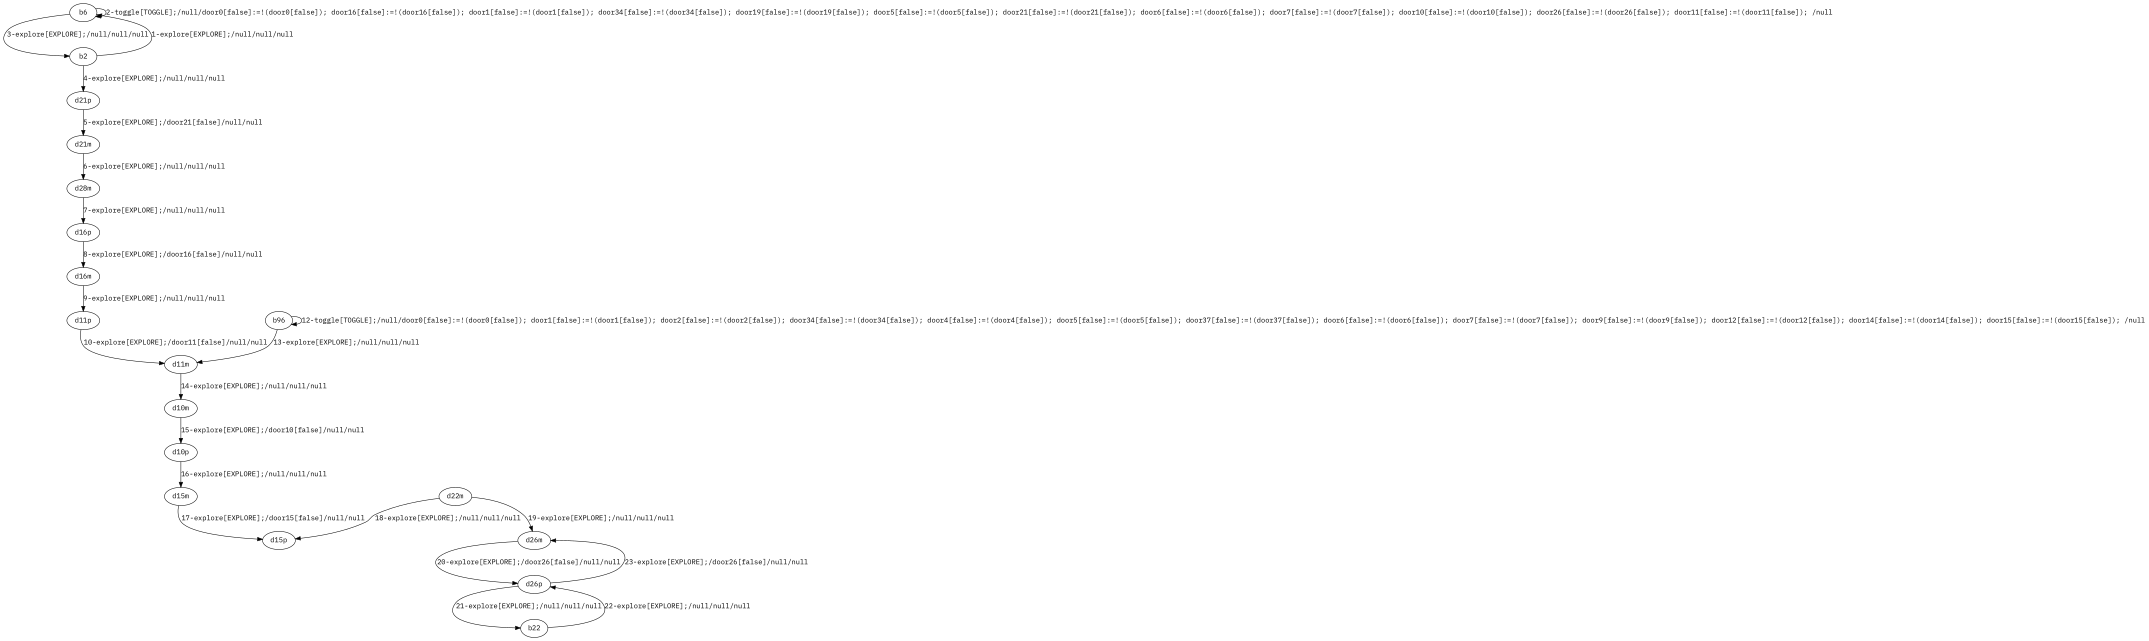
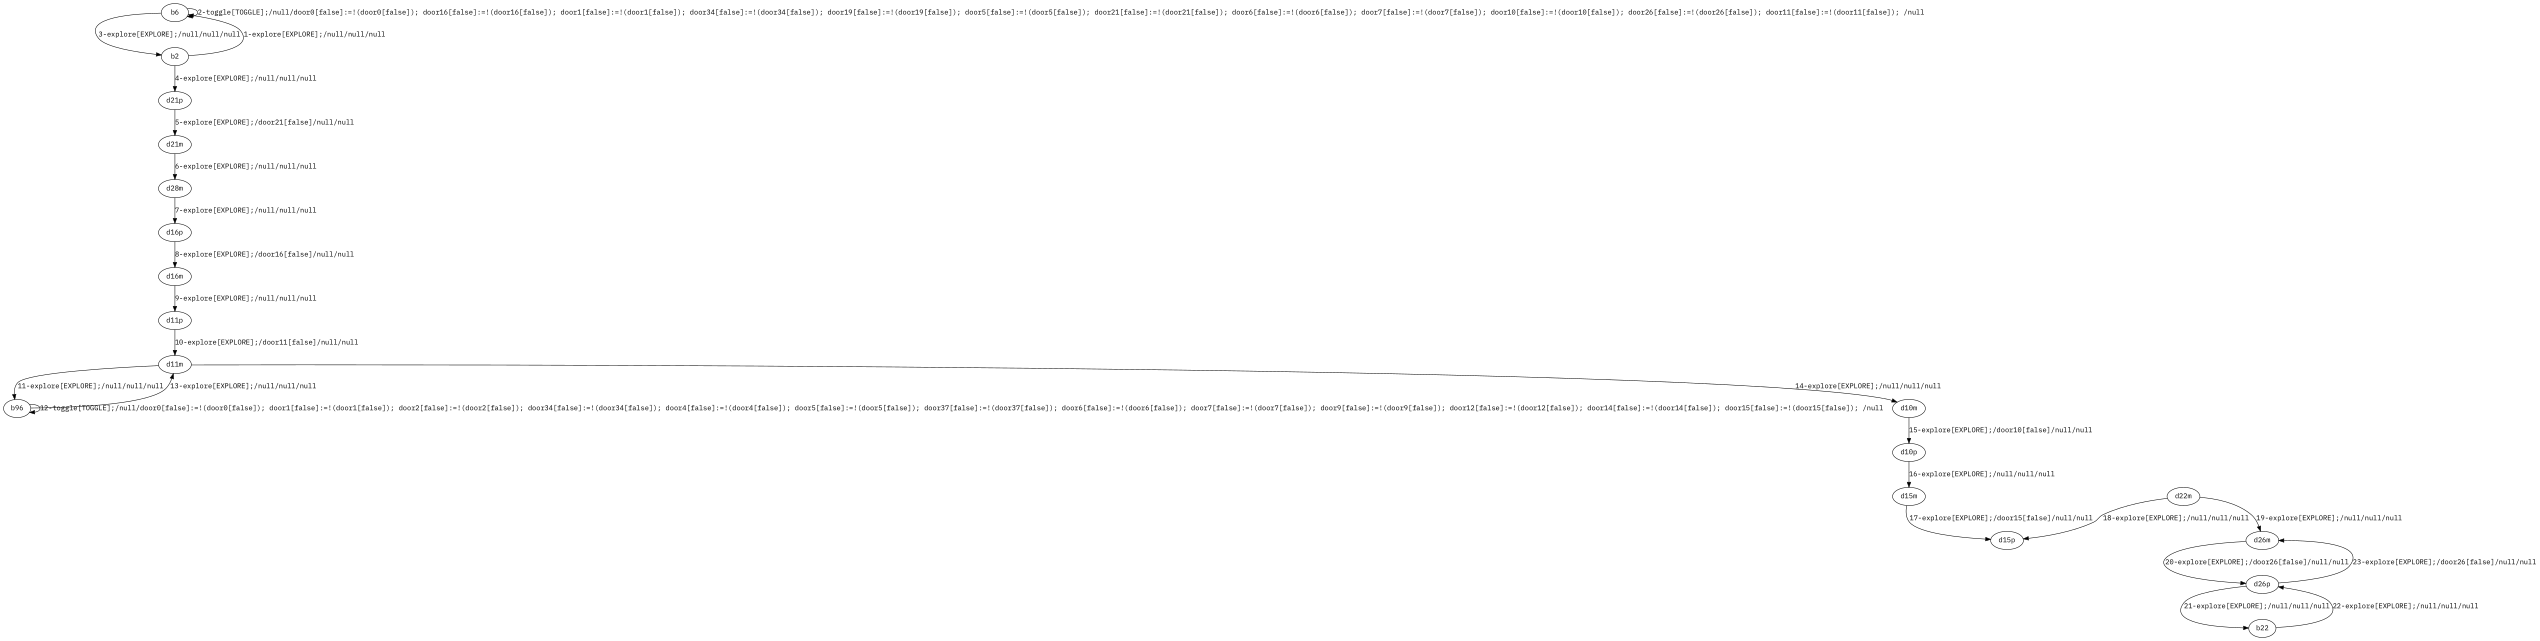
  digraph {
    fontname="IBM Plex Mono"
    node [fontname="IBM Plex Mono"]
    edge [fontname="IBM Plex Mono"]
    n1 [label=b6]
    b2
    d21p
    d21m
    d28m
    d16p
    d16m
    d11p
    d11m
    b96
    d10m
    d10p
    d15m
    d15p
    d22m
    d26m
    d26p
    b22
    n1 -> n1 [label="2-toggle[TOGGLE];/null/door0[false]:=!(door0[false]); door16[false]:=!(door16[false]); door1[false]:=!(door1[false]); door34[false]:=!(door34[false]); door19[false]:=!(door19[false]); door5[false]:=!(door5[false]); door21[false]:=!(door21[false]); door6[false]:=!(door6[false]); door7[false]:=!(door7[false]); door10[false]:=!(door10[false]); door26[false]:=!(door26[false]); door11[false]:=!(door11[false]); /null"]
    n1 -> b2 [label="3-explore[EXPLORE];/null/null/null"]
    b2 -> n1 [label="1-explore[EXPLORE];/null/null/null"]
    b2 -> d21p [label="4-explore[EXPLORE];/null/null/null"]
    d21p -> d21m [label="5-explore[EXPLORE];/door21[false]/null/null"]
    d21m -> d28m [label="6-explore[EXPLORE];/null/null/null"]
    d28m -> d16p [label="7-explore[EXPLORE];/null/null/null"]
    d16p -> d16m [label="8-explore[EXPLORE];/door16[false]/null/null"]
    d16m -> d11p [label="9-explore[EXPLORE];/null/null/null"]
    d11p -> d11m [label="10-explore[EXPLORE];/door11[false]/null/null"]
+   d11m -> b96 [label="11-explore[EXPLORE];/null/null/null"]
    d11m -> d10m [label="14-explore[EXPLORE];/null/null/null"]
    b96 -> d11m [label="13-explore[EXPLORE];/null/null/null"]
    b96 -> b96 [label="12-toggle[TOGGLE];/null/door0[false]:=!(door0[false]); door1[false]:=!(door1[false]); door2[false]:=!(door2[false]); door34[false]:=!(door34[false]); door4[false]:=!(door4[false]); door5[false]:=!(door5[false]); door37[false]:=!(door37[false]); door6[false]:=!(door6[false]); door7[false]:=!(door7[false]); door9[false]:=!(door9[false]); door12[false]:=!(door12[false]); door14[false]:=!(door14[false]); door15[false]:=!(door15[false]); /null"]
    d10m -> d10p [label="15-explore[EXPLORE];/door10[false]/null/null"]
    d10p -> d15m [label="16-explore[EXPLORE];/null/null/null"]
    d15m -> d15p [label="17-explore[EXPLORE];/door15[false]/null/null"]
    d22m -> d15p [label="18-explore[EXPLORE];/null/null/null"]
    d22m -> d26m [label="19-explore[EXPLORE];/null/null/null"]
    d26m -> d26p [label="20-explore[EXPLORE];/door26[false]/null/null"]
    d26p -> d26m [label="23-explore[EXPLORE];/door26[false]/null/null"]
    d26p -> b22 [label="21-explore[EXPLORE];/null/null/null"]
    b22 -> d26p [label="22-explore[EXPLORE];/null/null/null"]
  }
